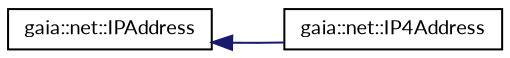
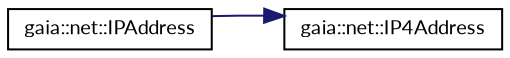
  digraph {
    rankdir=LR
    fontname=Lato
    node [color=black fillcolor=white fontname=Lato fontsize=10 shape=record style=filled]
    n1 [height=0.2 label="gaia::net::IPAddress" width=0.4]
    n2 [height=0.2 label="gaia::net::IP4Address" width=0.4]
-   n1 -> n2 [color=midnightblue dir=back fontname=Lato fontsize=10 labelfontname=Helvetica labelfontsize=10 style=solid]
+   n2 -> n1 [color=midnightblue dir=back fontname=Lato fontsize=10 labelfontname=Helvetica labelfontsize=10 style=solid]
  }
